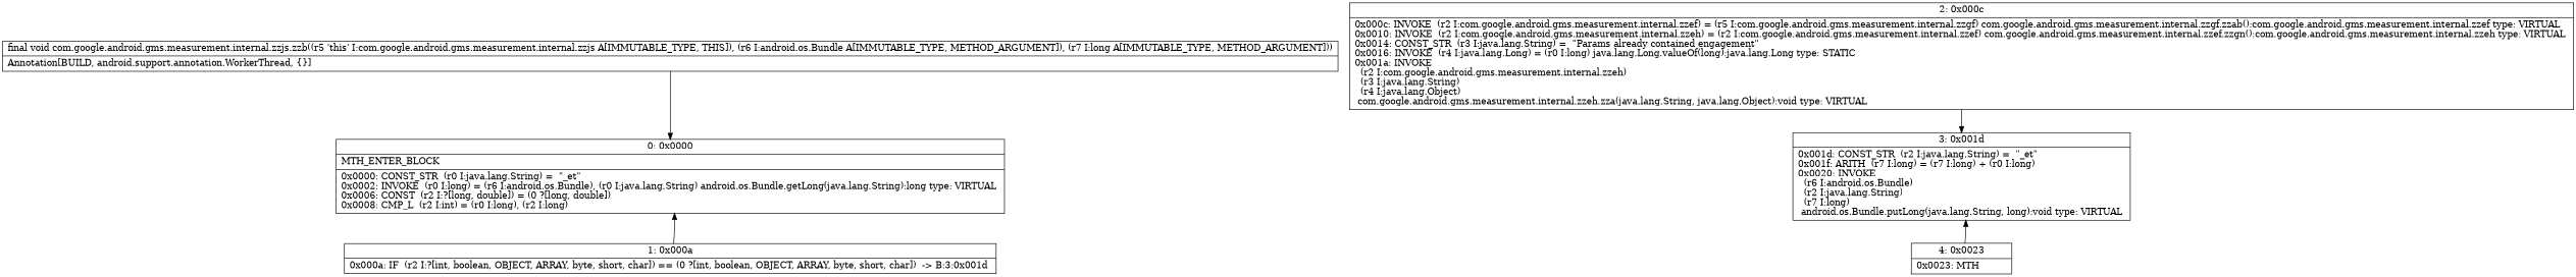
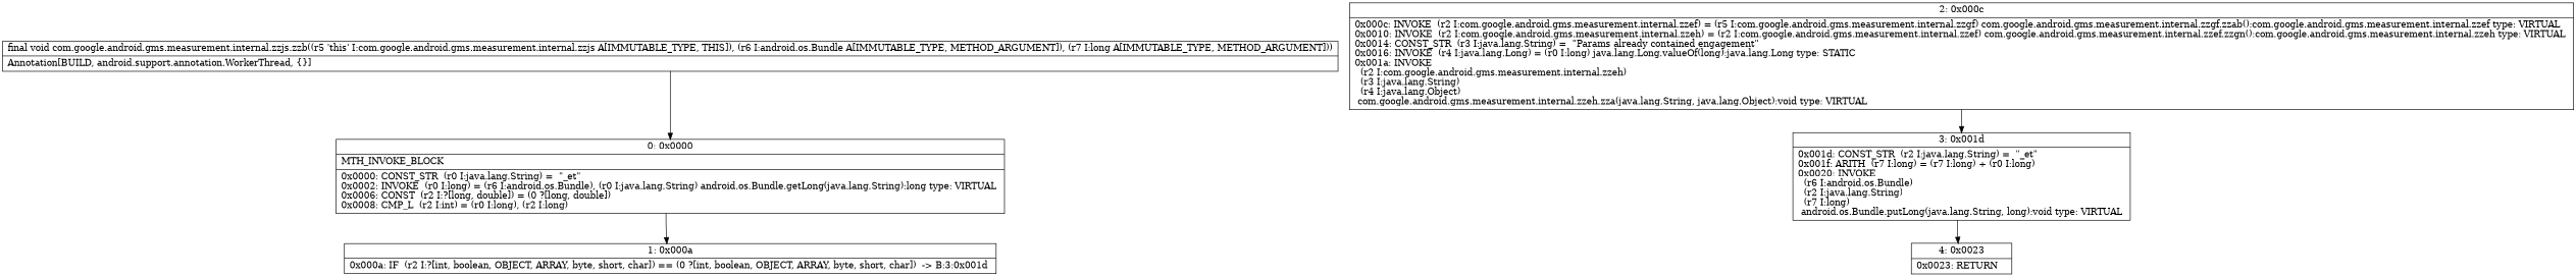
  digraph {
    node [shape=record]
-   n1 [label="{0\:\ 0x0000|MTH_ENTER_BLOCK\l|0x0000: CONST_STR  (r0 I:java.lang.String) =  \"_et\" \l0x0002: INVOKE  (r0 I:long) = (r6 I:android.os.Bundle), (r0 I:java.lang.String) android.os.Bundle.getLong(java.lang.String):long type: VIRTUAL \l0x0006: CONST  (r2 I:?[long, double]) = (0 ?[long, double]) \l0x0008: CMP_L  (r2 I:int) = (r0 I:long), (r2 I:long) \l}"]
+   n1 [label="{0\:\ 0x0000|MTH_INVOKE_BLOCK\l|0x0000: CONST_STR  (r0 I:java.lang.String) =  \"_et\" \l0x0002: INVOKE  (r0 I:long) = (r6 I:android.os.Bundle), (r0 I:java.lang.String) android.os.Bundle.getLong(java.lang.String):long type: VIRTUAL \l0x0006: CONST  (r2 I:?[long, double]) = (0 ?[long, double]) \l0x0008: CMP_L  (r2 I:int) = (r0 I:long), (r2 I:long) \l}"]
    n2 [label="{1\:\ 0x000a|0x000a: IF  (r2 I:?[int, boolean, OBJECT, ARRAY, byte, short, char]) == (0 ?[int, boolean, OBJECT, ARRAY, byte, short, char])  \-\> B:3:0x001d \l}"]
    n3 [label="{2\:\ 0x000c|0x000c: INVOKE  (r2 I:com.google.android.gms.measurement.internal.zzef) = (r5 I:com.google.android.gms.measurement.internal.zzgf) com.google.android.gms.measurement.internal.zzgf.zzab():com.google.android.gms.measurement.internal.zzef type: VIRTUAL \l0x0010: INVOKE  (r2 I:com.google.android.gms.measurement.internal.zzeh) = (r2 I:com.google.android.gms.measurement.internal.zzef) com.google.android.gms.measurement.internal.zzef.zzgn():com.google.android.gms.measurement.internal.zzeh type: VIRTUAL \l0x0014: CONST_STR  (r3 I:java.lang.String) =  \"Params already contained engagement\" \l0x0016: INVOKE  (r4 I:java.lang.Long) = (r0 I:long) java.lang.Long.valueOf(long):java.lang.Long type: STATIC \l0x001a: INVOKE  \l  (r2 I:com.google.android.gms.measurement.internal.zzeh)\l  (r3 I:java.lang.String)\l  (r4 I:java.lang.Object)\l com.google.android.gms.measurement.internal.zzeh.zza(java.lang.String, java.lang.Object):void type: VIRTUAL \l}"]
    n4 [label="{3\:\ 0x001d|0x001d: CONST_STR  (r2 I:java.lang.String) =  \"_et\" \l0x001f: ARITH  (r7 I:long) = (r7 I:long) + (r0 I:long) \l0x0020: INVOKE  \l  (r6 I:android.os.Bundle)\l  (r2 I:java.lang.String)\l  (r7 I:long)\l android.os.Bundle.putLong(java.lang.String, long):void type: VIRTUAL \l}"]
-   n5 [label="{4\:\ 0x0023|0x0023: MTH   \l}"]
+   n5 [label="{4\:\ 0x0023|0x0023: RETURN   \l}"]
    n6 [label="{final void com.google.android.gms.measurement.internal.zzjs.zzb((r5 'this' I:com.google.android.gms.measurement.internal.zzjs A[IMMUTABLE_TYPE, THIS]), (r6 I:android.os.Bundle A[IMMUTABLE_TYPE, METHOD_ARGUMENT]), (r7 I:long A[IMMUTABLE_TYPE, METHOD_ARGUMENT]))  | Annotation[BUILD, android.support.annotation.WorkerThread, \{\}]\l}"]
-   n2 -> n1
+   n1 -> n2
    n3 -> n4
-   n5 -> n4
+   n4 -> n5
    n6 -> n1
  }
